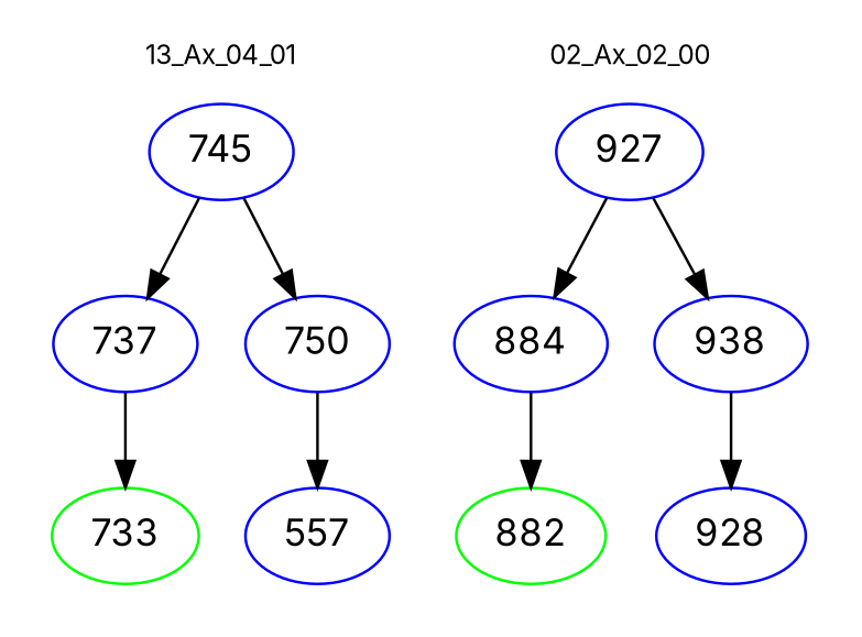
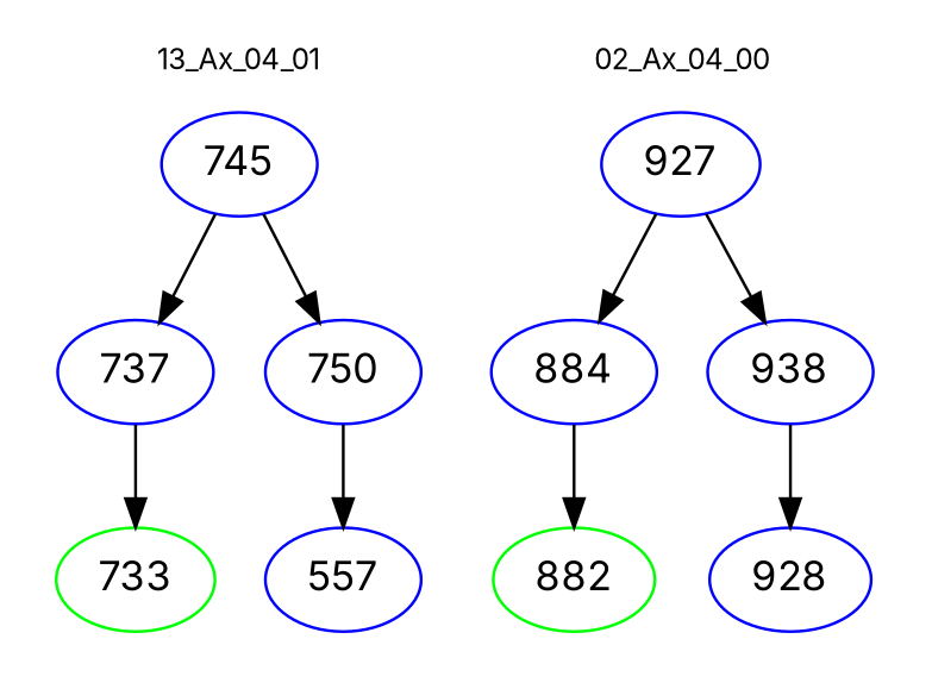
  digraph {
    fontname=Inter
    node [color=blue fontname=Inter]
    edge [color=black fontname=Inter]
    n1 [label=745]
    n2 [label=737]
    n3 [label=750]
    n4 [color=green label=733]
    n5 [label=557]
    n6 [label=927]
    n7 [label=884]
    n8 [label=938]
    n9 [color=green label=882]
    n10 [label=928]
    subgraph cluster_1 {
      color=white
      fontsize=10
      label="13_Ax_04_01"
      n1
      n2
      n3
      n4
      n5
    }
    subgraph cluster_2 {
      color=white
      fontsize=10
-     label="02_Ax_02_00"
+     label="02_Ax_04_00"
      n6
      n7
      n8
      n9
      n10
    }
    n1 -> n2
    n1 -> n3
    n2 -> n4
    n3 -> n5
    n6 -> n7
    n6 -> n8
    n7 -> n9
    n8 -> n10
  }
